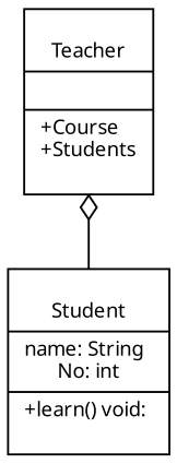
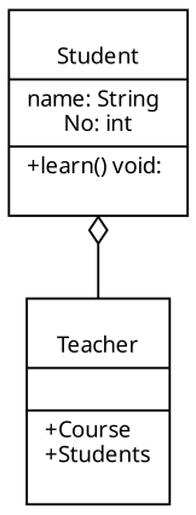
  digraph {
    fontname=KaiTi
    fontsize=10
    rankdir=BT
    node [fontname=KaiTi fontsize=10 shape=record]
    n1 [label="{\n				Teacher||+Course\l+Students\l\n		}"]
    n2 [label="{\n				Student|name: String\lNo: int|+learn() void: \l\n		}"]
-   n2 -> n1 [arrowhead=ediamond]
+   n1 -> n2 [arrowhead=ediamond]
  }
